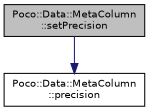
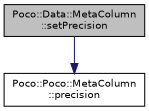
  digraph {
    rankdir=TB
    node [color=black fontname=Helvetica fontsize=10 shape=record style=filled]
    n1 [fillcolor=grey75 fontcolor=black height=0.2 label="Poco::Data::MetaColumn\l::setPrecision" width=0.4]
-   n2 [fillcolor=white height=0.2 label="Poco::Data::MetaColumn\l::precision" width=0.4]
+   n2 [fillcolor=white height=0.2 label="Poco::Poco::MetaColumn\l::precision" width=0.4]
    n1 -> n2 [color=midnightblue fontname=Helvetica fontsize=10 labelfontname=Helvetica labelfontsize=10 style=solid]
  }
